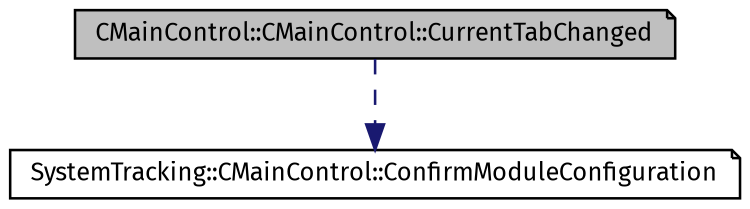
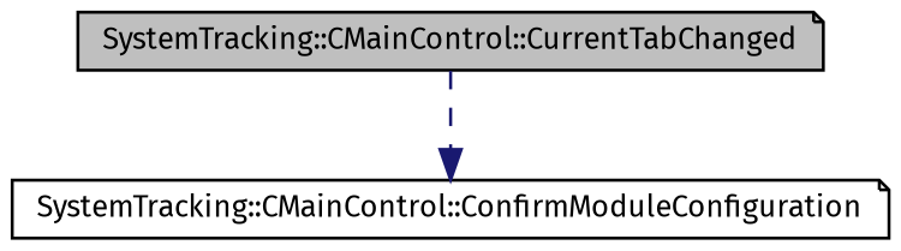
  digraph {
    rankdir=TB
    fontname="Fira Sans"
    node [color=black fontname="Fira Sans" fontsize=10 shape=note style=filled]
-   n1 [fillcolor=grey75 fontcolor=black height=0.2 label="CMainControl::CMainControl::CurrentTabChanged" width=0.4]
+   n1 [fillcolor=grey75 fontcolor=black height=0.2 label="SystemTracking::CMainControl::CurrentTabChanged" width=0.4]
    n2 [fillcolor=white height=0.2 label="SystemTracking::CMainControl::ConfirmModuleConfiguration" width=0.4]
    n1 -> n2 [color=midnightblue fontname="Fira Sans" fontsize=10 labelfontname=FreeSans labelfontsize=10 style=dashed]
  }
